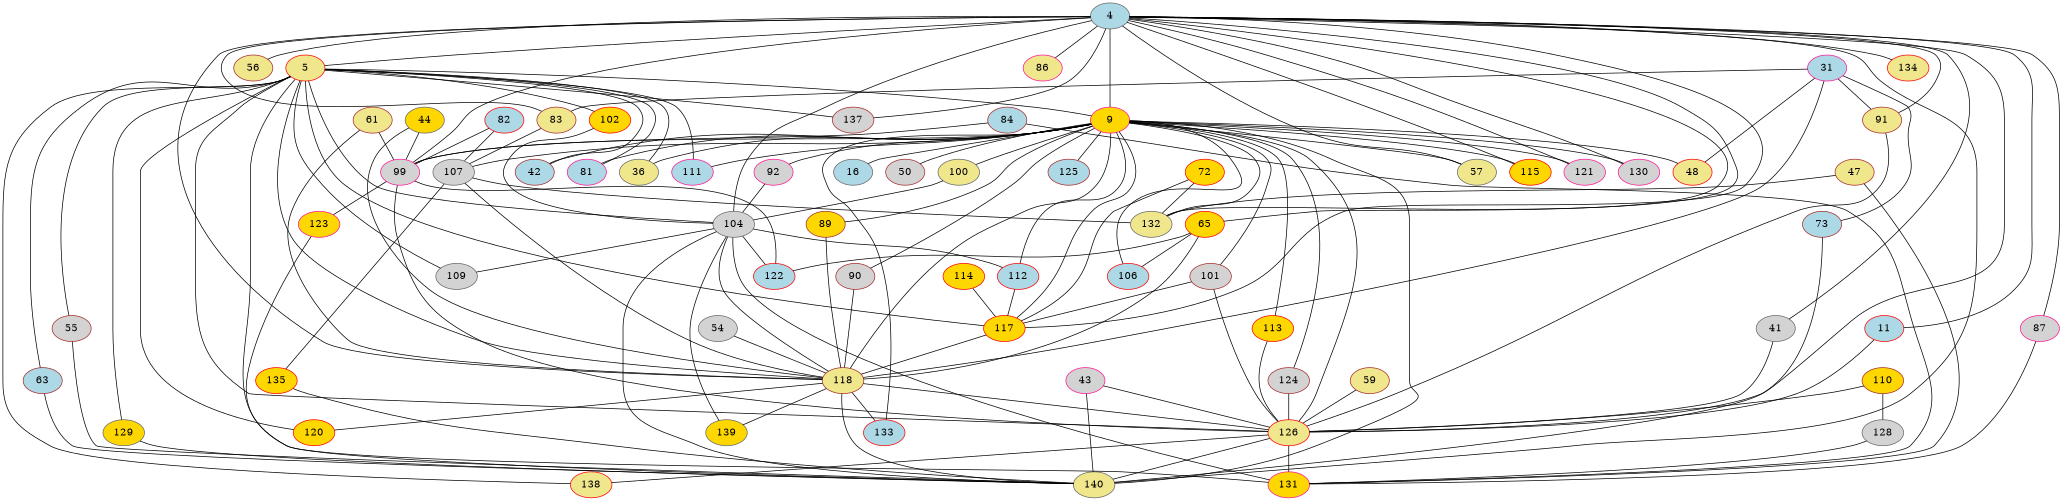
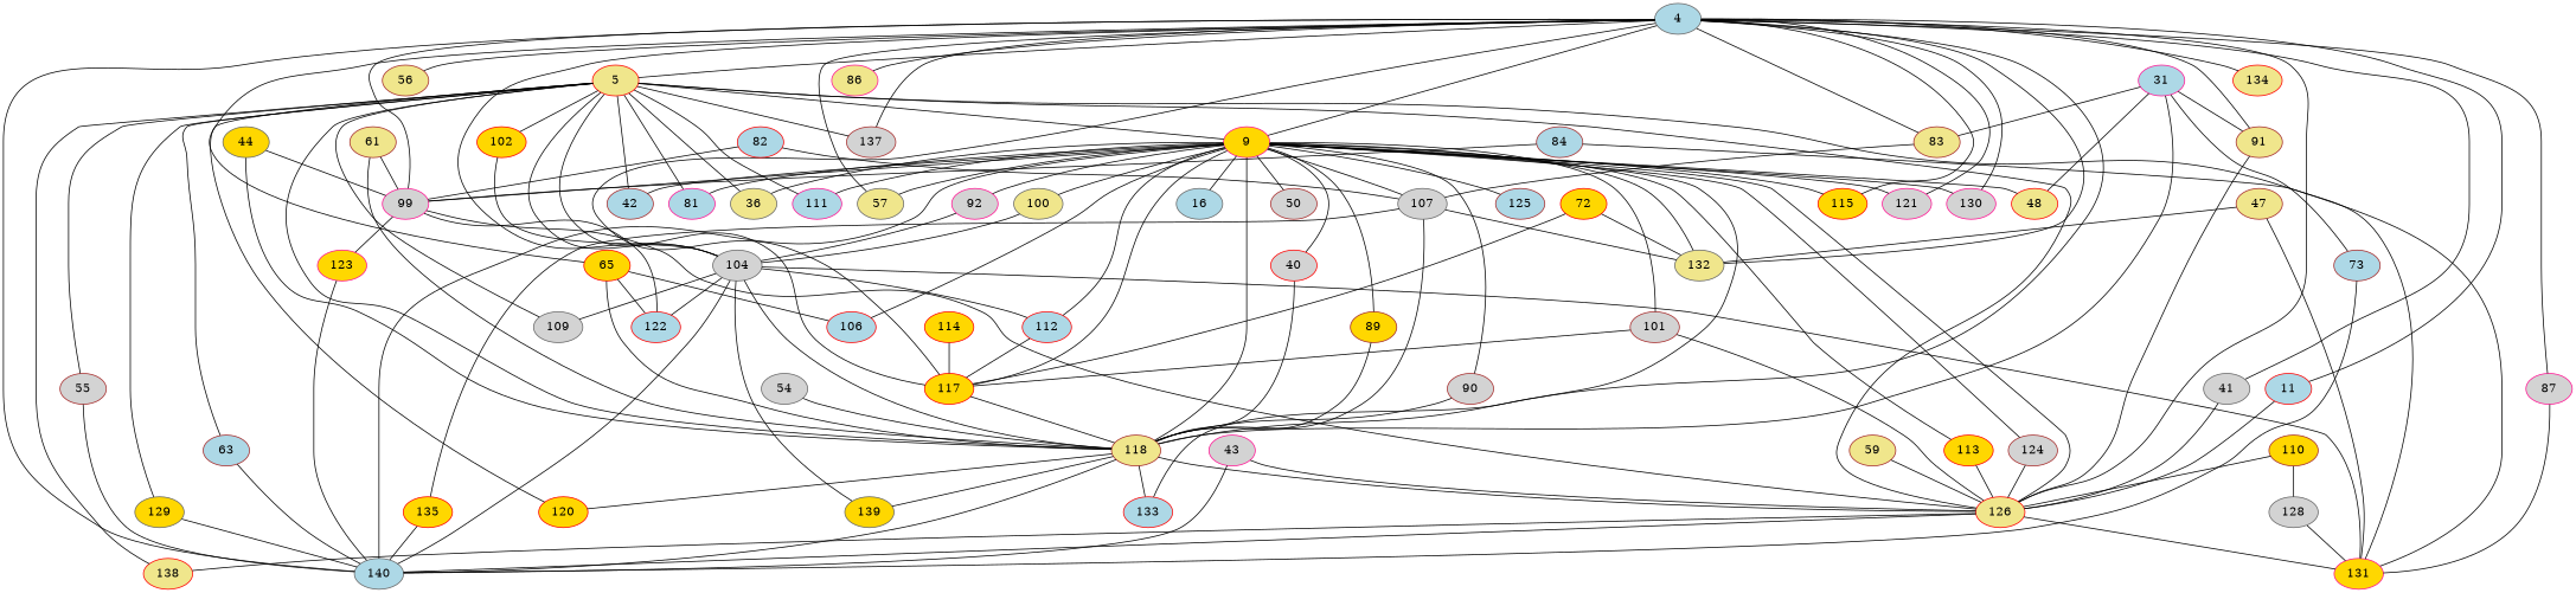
  graph {
    node [color=red fillcolor=lightgrey style=filled]
    4 [color=gray40 fillcolor=lightblue super="+1"]
    5 [fillcolor=khaki super="+3"]
    9 [color=deeppink fillcolor=gold super="+6"]
    11 [fillcolor=lightblue]
    41 [color=gray40]
    56 [color=brown fillcolor=khaki]
    57 [color=gray40 fillcolor=khaki]
    65 [fillcolor=gold super="+20"]
    83 [color=brown fillcolor=khaki super="+64"]
    86 [color=deeppink fillcolor=khaki]
    87 [color=deeppink]
    91 [color=brown fillcolor=khaki super="+76"]
    99 [color=deeppink super="+74+35+77"]
    104 [color=gray40 super="+33+60+88"]
    115 [fillcolor=gold]
    117 [fillcolor=gold super="+51+94"]
    118 [color=brown fillcolor=khaki super="+12+46+10"]
    121 [color=deeppink super="+67"]
    126 [fillcolor=khaki super="+116+8"]
    130 [color=deeppink super="+69"]
    132 [color=gray40 fillcolor=khaki super="+26+49"]
    134 [fillcolor=khaki]
    137 [color=brown]
-   140 [color=gray40 fillcolor=khaki super="+108+136+105+127"]
+   140 [color=gray40 fillcolor=lightblue super="+108+136+105+127"]
    36 [color=gray40 fillcolor=khaki]
    42 [color=brown fillcolor=lightblue]
    55 [color=brown]
    63 [color=brown fillcolor=lightblue]
    81 [color=deeppink fillcolor=lightblue]
    102 [fillcolor=gold]
    109 [color=gray40]
    111 [color=deeppink fillcolor=lightblue]
    120 [fillcolor=gold]
    129 [color=gray40 fillcolor=gold]
    131 [color=deeppink fillcolor=gold super="+38"]
    138 [fillcolor=khaki]
    16 [color=gray40 fillcolor=lightblue]
+   40
    48 [fillcolor=khaki]
    50 [color=brown]
    89 [color=brown fillcolor=gold]
    90 [color=brown]
    92 [color=deeppink]
    100 [color=gray40 fillcolor=khaki]
    101 [color=brown super="+52+80"]
    106 [fillcolor=lightblue super="+98"]
    107 [color=gray40 super="+68+95"]
    112 [fillcolor=lightblue super="+19+79"]
    113 [fillcolor=gold]
    124 [color=brown super="+93"]
    125 [color=brown fillcolor=lightblue]
    133 [fillcolor=lightblue]
    122 [fillcolor=lightblue super="+119"]
    123 [color=deeppink fillcolor=gold]
    139 [color=gray40 fillcolor=gold]
    135 [fillcolor=gold]
    31 [color=deeppink fillcolor=lightblue]
    73 [color=brown fillcolor=lightblue]
    43 [color=deeppink]
    44 [color=gray40 fillcolor=gold]
    47 [color=brown fillcolor=khaki]
    54 [color=gray40]
    59 [color=brown fillcolor=khaki]
    61 [color=brown fillcolor=khaki]
    72 [fillcolor=gold]
    82 [fillcolor=lightblue]
    84 [color=brown fillcolor=lightblue]
    110 [color=brown fillcolor=gold]
    128 [color=gray40]
    114 [fillcolor=gold]
    4 -- 5 [weight=4]
    4 -- 9 [weight=4]
    4 -- 11
    4 -- 41
    4 -- 56 [weight=2]
    4 -- 57
    4 -- 65
    4 -- 83 [weight=2]
    4 -- 86 [weight=2]
    4 -- 87
    4 -- 91
    4 -- 99
    4 -- 104 [weight=6]
    4 -- 115
    4 -- 117 [weight=2]
    4 -- 118 [weight=5]
    4 -- 121
    4 -- 126 [weight=5]
    4 -- 130 [weight=2]
    4 -- 132 [weight=3]
    4 -- 134 [weight=2]
    4 -- 137
    4 -- 140
    5 -- 9 [weight=4]
    5 -- 104
    5 -- 117 [weight=5]
    5 -- 118 [weight=5]
    5 -- 126 [weight=4]
    5 -- 137
    5 -- 36
    5 -- 42
    5 -- 55
    5 -- 63
    5 -- 81
    5 -- 102
    5 -- 109
    5 -- 111
    5 -- 120
    5 -- 129
    5 -- 131 [weight=2]
    5 -- 138
    9 -- 57
    9 -- 99 [weight=6]
    9 -- 115
    9 -- 117 [weight=2]
    9 -- 118 [weight=4]
    9 -- 121 [weight=2]
    9 -- 126 [weight=5]
    9 -- 130
    9 -- 132
    9 -- 140 [weight=8]
    9 -- 36
    9 -- 42
    9 -- 81
    9 -- 111
    9 -- 16 [weight=2]
+   9 -- 40
    9 -- 48
    9 -- 50 [weight=2]
    9 -- 89
    9 -- 90
    9 -- 92
    9 -- 100
    9 -- 101
    9 -- 106
    9 -- 107 [weight=3]
    9 -- 112
    9 -- 113
    9 -- 124
    9 -- 125 [weight=2]
    9 -- 133
    11 -- 126
    41 -- 126
    65 -- 118 [weight=2]
    65 -- 106
    65 -- 122
    83 -- 107
    87 -- 131
    91 -- 126
    99 -- 126 [weight=2]
    99 -- 122
    99 -- 123
    104 -- 118
    104 -- 140 [weight=2]
    104 -- 109
    104 -- 131
    104 -- 112 [weight=2]
    104 -- 122
    104 -- 139
    117 -- 118
    118 -- 126 [weight=5]
    118 -- 140 [weight=4]
    118 -- 120
    118 -- 133
    118 -- 139
    126 -- 140 [weight=2]
    126 -- 131 [weight=3]
    126 -- 138
    55 -- 140
    63 -- 140
    102 -- 104
    129 -- 140
+   40 -- 118
    89 -- 118
    90 -- 118
    92 -- 104
    100 -- 104
    101 -- 117
    101 -- 126 [weight=2]
    107 -- 118
    107 -- 132 [weight=2]
    107 -- 135
    112 -- 117 [weight=2]
    113 -- 126
    124 -- 126 [weight=2]
    123 -- 140
    135 -- 140
    31 -- 83
    31 -- 91
    31 -- 118 [weight=2]
    31 -- 48
    31 -- 73
    73 -- 140
    43 -- 126
    43 -- 140
    44 -- 99
    44 -- 118
    47 -- 132
    47 -- 131
    54 -- 118 [weight=2]
    59 -- 126 [weight=2]
    61 -- 99
    61 -- 118
    72 -- 117
    72 -- 132
    82 -- 99
    82 -- 107
    84 -- 99
    84 -- 131
    110 -- 126 [weight=2]
    110 -- 128
    128 -- 131
    114 -- 117 [weight=2]
  }
